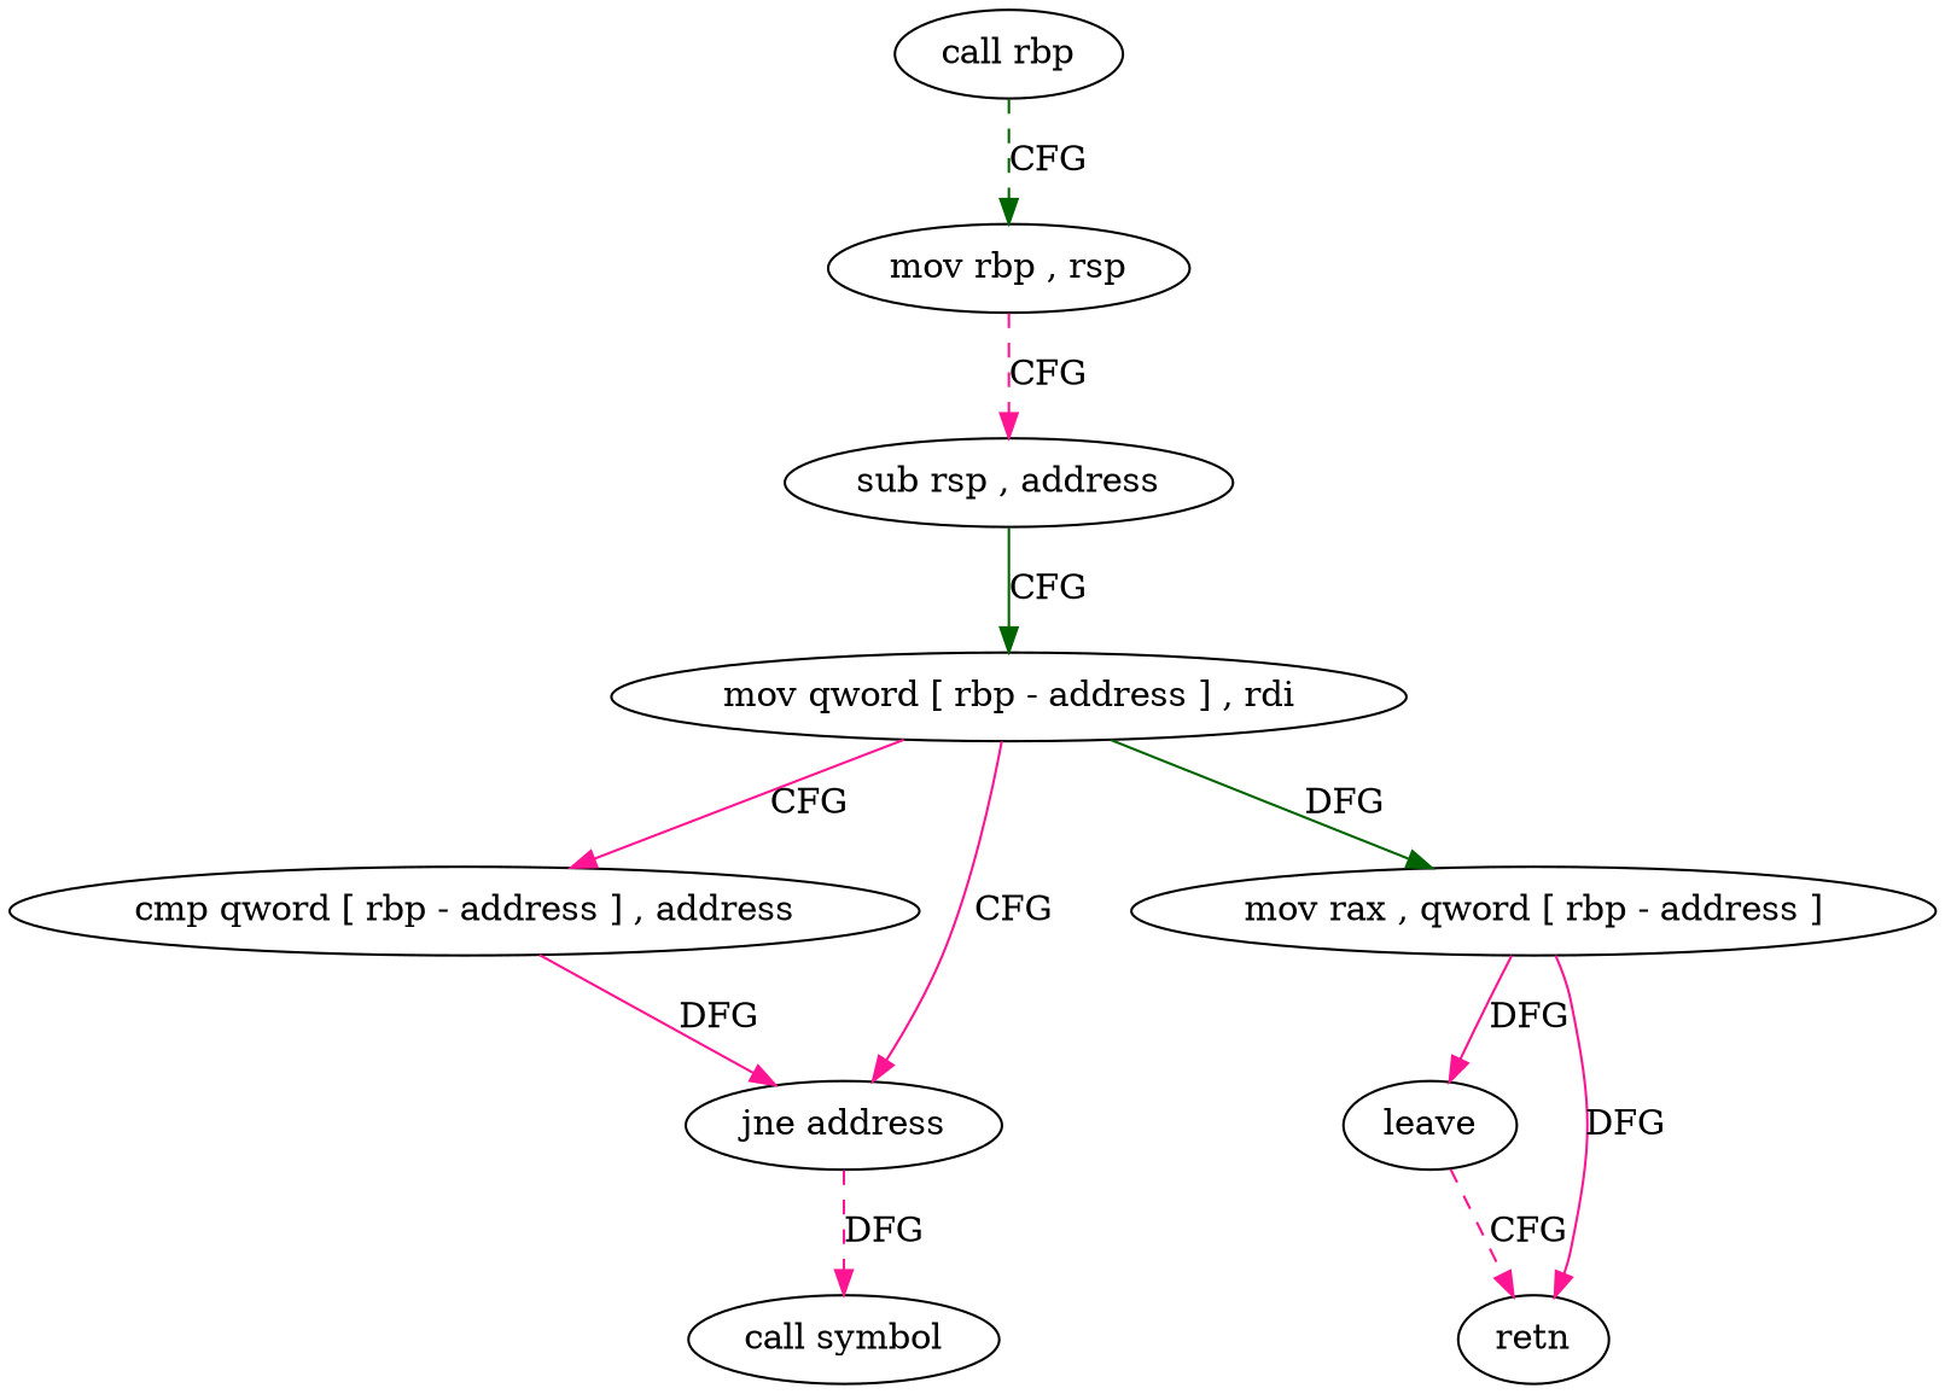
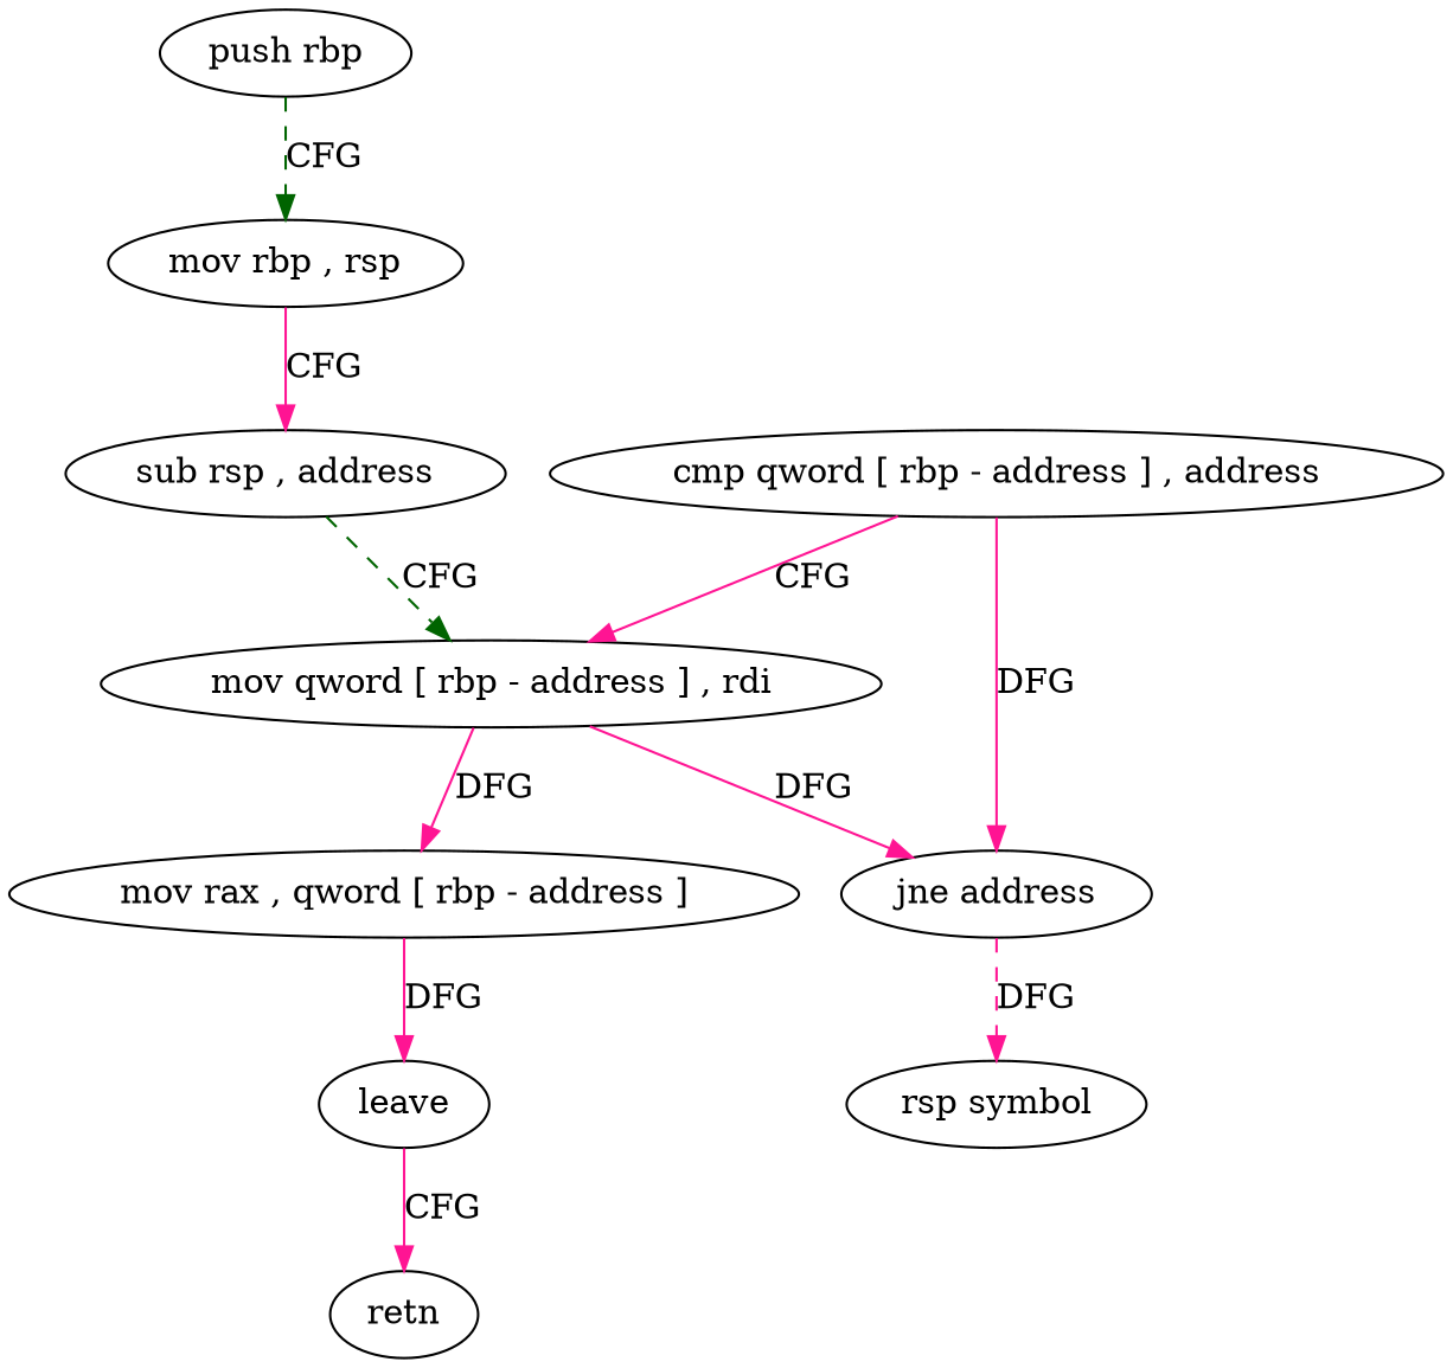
  digraph {
    edge [color=deeppink style=solid]
-   n1 [label="call rbp"]
+   n1 [label="push rbp"]
    n2 [label="mov rbp , rsp"]
    n3 [label="sub rsp , address"]
    n4 [label="mov qword [ rbp - address ] , rdi"]
    n5 [label="cmp qword [ rbp - address ] , address"]
    n6 [label="jne address"]
    n7 [label="mov rax , qword [ rbp - address ]"]
-   n8 [label="call symbol"]
+   n8 [label="rsp symbol"]
    n9 [label=leave]
    n10 [label=retn]
    n1 -> n2 [color=darkgreen label=CFG style=dashed]
-   n2 -> n3 [label=CFG style=dashed]
-   n3 -> n4 [color=darkgreen label=CFG]
-   n4 -> n5 [label=CFG]
-   n4 -> n6 [label=CFG]
-   n4 -> n7 [color=darkgreen label=DFG]
+   n2 -> n3 [label=CFG]
+   n3 -> n4 [color=darkgreen label=CFG style=dashed]
+   n5 -> n4 [label=CFG]
+   n4 -> n6 [label=DFG]
+   n4 -> n7 [label=DFG]
    n5 -> n6 [label=DFG]
    n6 -> n8 [label=DFG style=dashed]
    n7 -> n9 [label=DFG]
-   n7 -> n10 [label=DFG]
-   n9 -> n10 [label=CFG style=dashed]
+   n9 -> n10 [label=CFG]
  }
